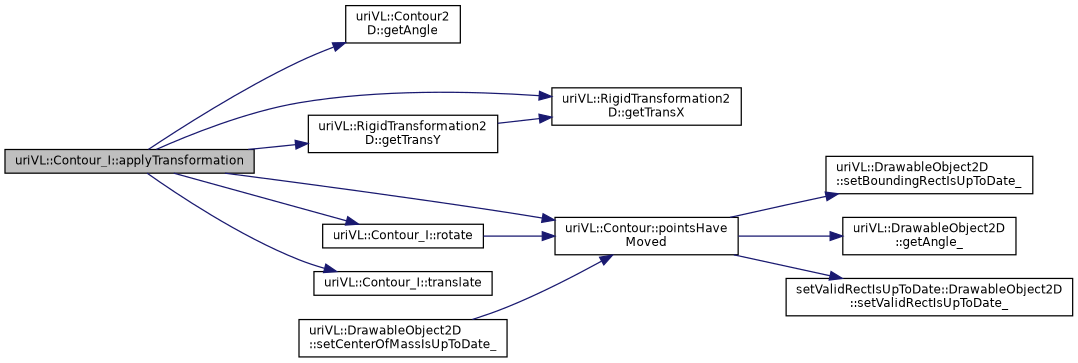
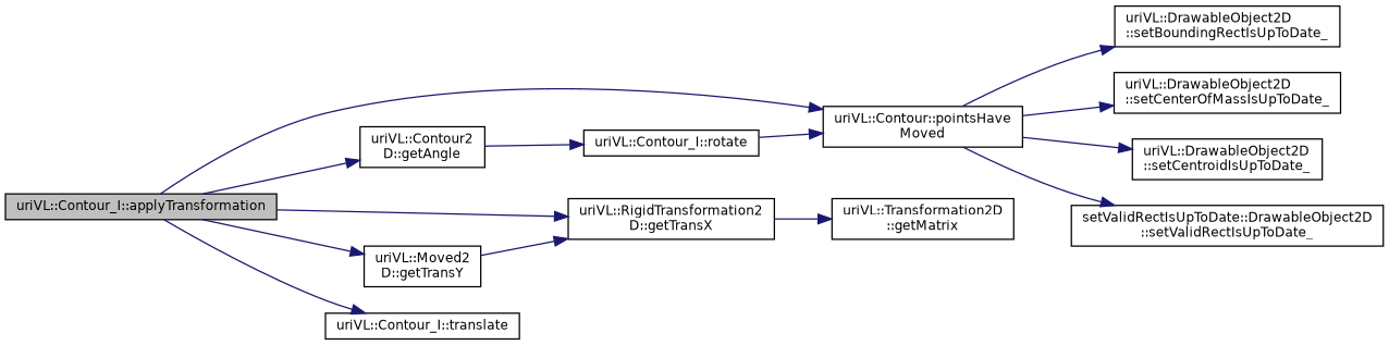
  digraph {
    rankdir=LR
    node [color=black fillcolor=white fontname=Helvetica fontsize=10 shape=record style=filled]
    edge [color=midnightblue fontname=Helvetica fontsize=10 labelfontname=Helvetica labelfontsize=10 style=solid]
    n1 [fillcolor=grey75 fontcolor=black height=0.2 label="uriVL::Contour_I::applyTransformation" width=0.4]
    n2 [height=0.2 label="uriVL::Contour2\lD::getAngle" width=0.4]
    n3 [height=0.2 label="uriVL::RigidTransformation2\lD::getTransX" width=0.4]
-   n4 [height=0.2 label="uriVL::RigidTransformation2\lD::getTransY" width=0.4]
+   n4 [height=0.2 label="uriVL::Moved2\lD::getTransY" width=0.4]
    n5 [height=0.2 label="uriVL::Contour::pointsHave\lMoved" width=0.4]
    n6 [height=0.2 label="uriVL::Contour_I::rotate" width=0.4]
    n7 [height=0.2 label="uriVL::Contour_I::translate" width=0.4]
+   n8 [height=0.2 label="uriVL::Transformation2D\l::getMatrix" width=0.4]
    n9 [height=0.2 label="uriVL::DrawableObject2D\l::setBoundingRectIsUpToDate_" width=0.4]
    n10 [height=0.2 label="uriVL::DrawableObject2D\l::setCenterOfMassIsUpToDate_" width=0.4]
-   n11 [height=0.2 label="uriVL::DrawableObject2D\l::getAngle_" width=0.4]
+   n11 [height=0.2 label="uriVL::DrawableObject2D\l::setCentroidIsUpToDate_" width=0.4]
    n12 [height=0.2 label="setValidRectIsUpToDate::DrawableObject2D\l::setValidRectIsUpToDate_" width=0.4]
    n1 -> n2
    n1 -> n3
    n1 -> n4
    n1 -> n5
-   n1 -> n6
+   n2 -> n6
    n1 -> n7
+   n3 -> n8
    n4 -> n3
    n5 -> n9
-   n10 -> n5
+   n5 -> n10
    n5 -> n11
    n5 -> n12
    n6 -> n5
  }
